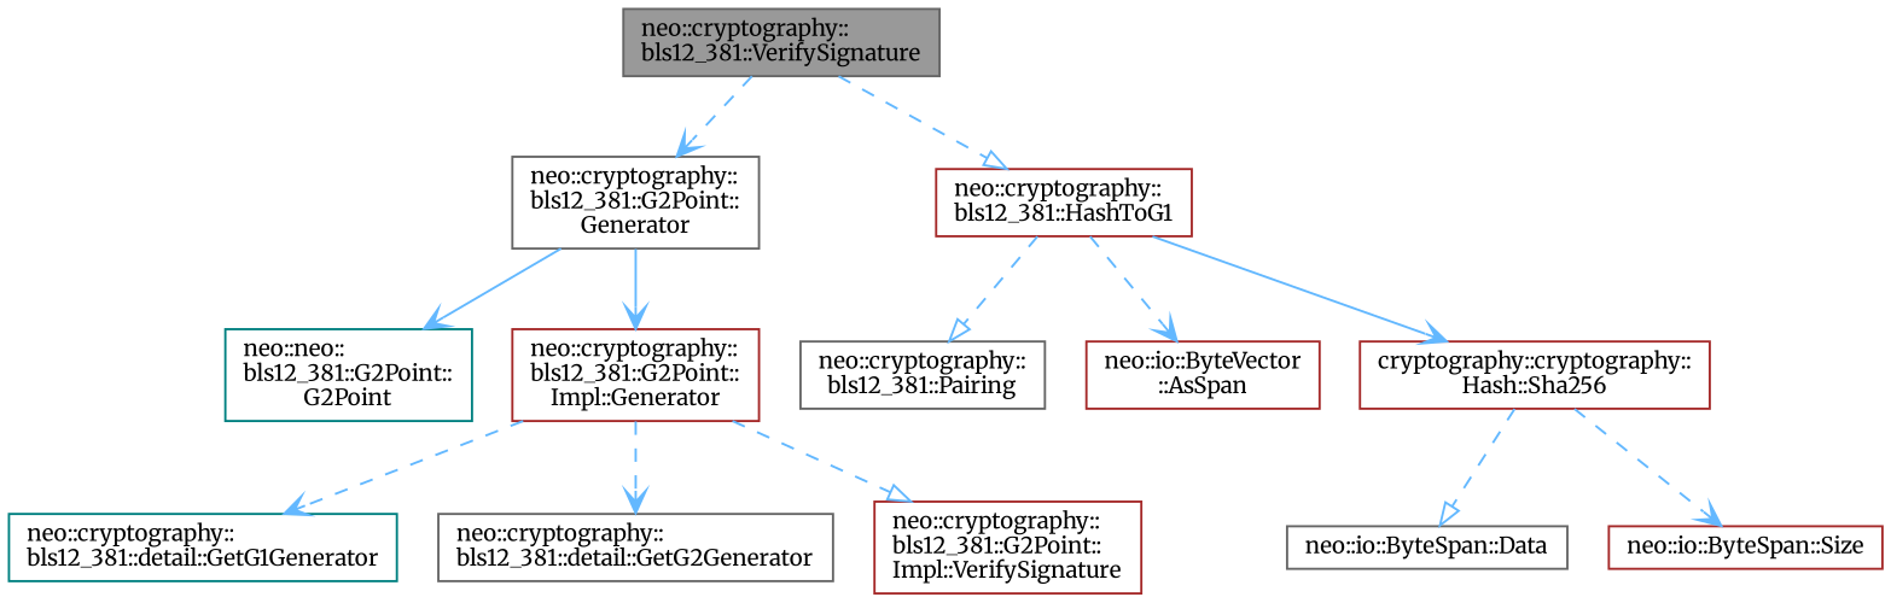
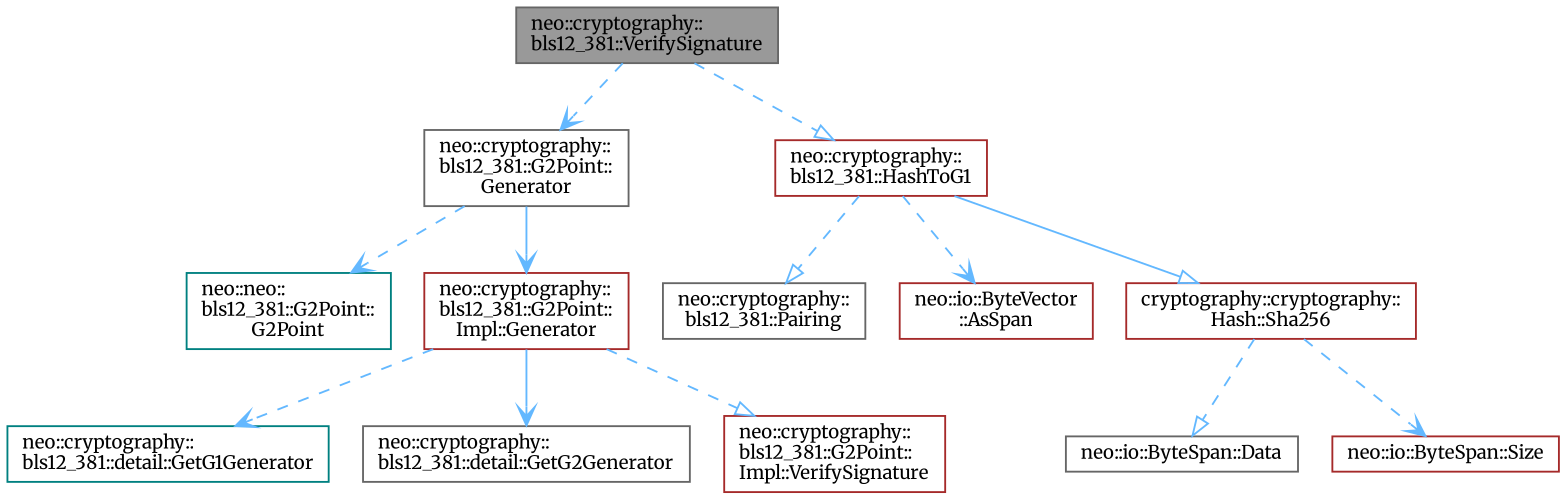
  digraph {
    fontname=Merriweather
    rankdir=TB
    node [color=brown fillcolor=white fontname=Merriweather fontsize=10 shape=box style=filled]
    edge [arrowhead=vee color=steelblue1 fontname=Merriweather fontsize=10 labelfontname=Helvetica labelfontsize=10 style=dashed]
    n1 [color=gray40 fillcolor=grey60 fontcolor=black height=0.2 label="neo::cryptography::\lbls12_381::VerifySignature" width=0.4]
    n2 [color=gray40 height=0.2 label="neo::cryptography::\lbls12_381::G2Point::\lGenerator" width=0.4]
    n3 [height=0.2 label="neo::cryptography::\lbls12_381::HashToG1" width=0.4]
    n4 [color=teal height=0.2 label="neo::neo::\lbls12_381::G2Point::\lG2Point" width=0.4]
    n5 [height=0.2 label="neo::cryptography::\lbls12_381::G2Point::\lImpl::Generator" width=0.4]
    n6 [color=gray40 height=0.2 label="neo::cryptography::\lbls12_381::Pairing" width=0.4]
    n7 [height=0.2 label="neo::io::ByteVector\l::AsSpan" width=0.4]
    n8 [height=0.2 label="cryptography::cryptography::\lHash::Sha256" width=0.4]
    n9 [color=teal height=0.2 label="neo::cryptography::\lbls12_381::detail::GetG1Generator" width=0.4]
    n10 [color=gray40 height=0.2 label="neo::cryptography::\lbls12_381::detail::GetG2Generator" width=0.4]
    n11 [height=0.2 label="neo::cryptography::\lbls12_381::G2Point::\lImpl::VerifySignature" width=0.4]
    n12 [color=gray40 height=0.2 label="neo::io::ByteSpan::Data" width=0.4]
    n13 [height=0.2 label="neo::io::ByteSpan::Size" width=0.4]
    n1 -> n2
    n1 -> n3 [arrowhead=onormal]
-   n2 -> n4 [style=solid]
+   n2 -> n4
    n2 -> n5 [style=solid]
    n3 -> n6 [arrowhead=onormal]
    n3 -> n7
-   n3 -> n8 [style=solid]
+   n3 -> n8 [arrowhead=onormal style=solid]
    n5 -> n9
-   n5 -> n10
+   n5 -> n10 [style=solid]
    n5 -> n11 [arrowhead=onormal]
    n8 -> n12 [arrowhead=onormal]
    n8 -> n13
  }
